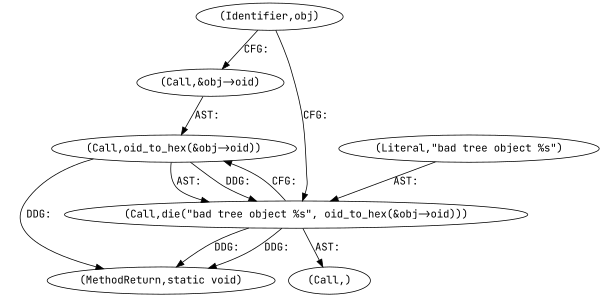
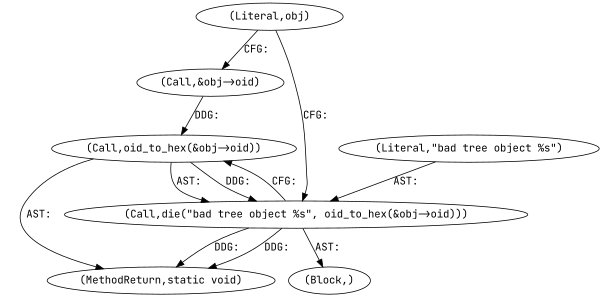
  digraph {
    fontname="JetBrains Mono"
    node [fontname="JetBrains Mono"]
    edge [fontname="JetBrains Mono"]
    n1 [label="(Call,oid_to_hex(&obj->oid))"]
    n2 [label="(Call,die(\"bad tree object %s\", oid_to_hex(&obj->oid)))"]
    n3 [label="(MethodReturn,static void)"]
-   n4 [label="(Call,)"]
+   n4 [label="(Block,)"]
    n5 [label="(Call,&obj->oid)"]
-   n6 [label="(Identifier,obj)"]
+   n6 [label="(Literal,obj)"]
    n7 [label="(Literal,\"bad tree object %s\")"]
    n1 -> n2 [label="AST: "]
    n1 -> n2 [label="DDG: "]
-   n1 -> n3 [label="DDG: "]
+   n1 -> n3 [label="AST: "]
    n2 -> n1 [label="CFG: "]
    n2 -> n3 [label="DDG: "]
    n2 -> n3 [label="DDG: "]
    n2 -> n4 [label="AST: "]
-   n5 -> n1 [label="AST: "]
+   n5 -> n1 [label="DDG: "]
    n6 -> n2 [label="CFG: "]
    n6 -> n5 [label="CFG: "]
    n7 -> n2 [label="AST: "]
  }
